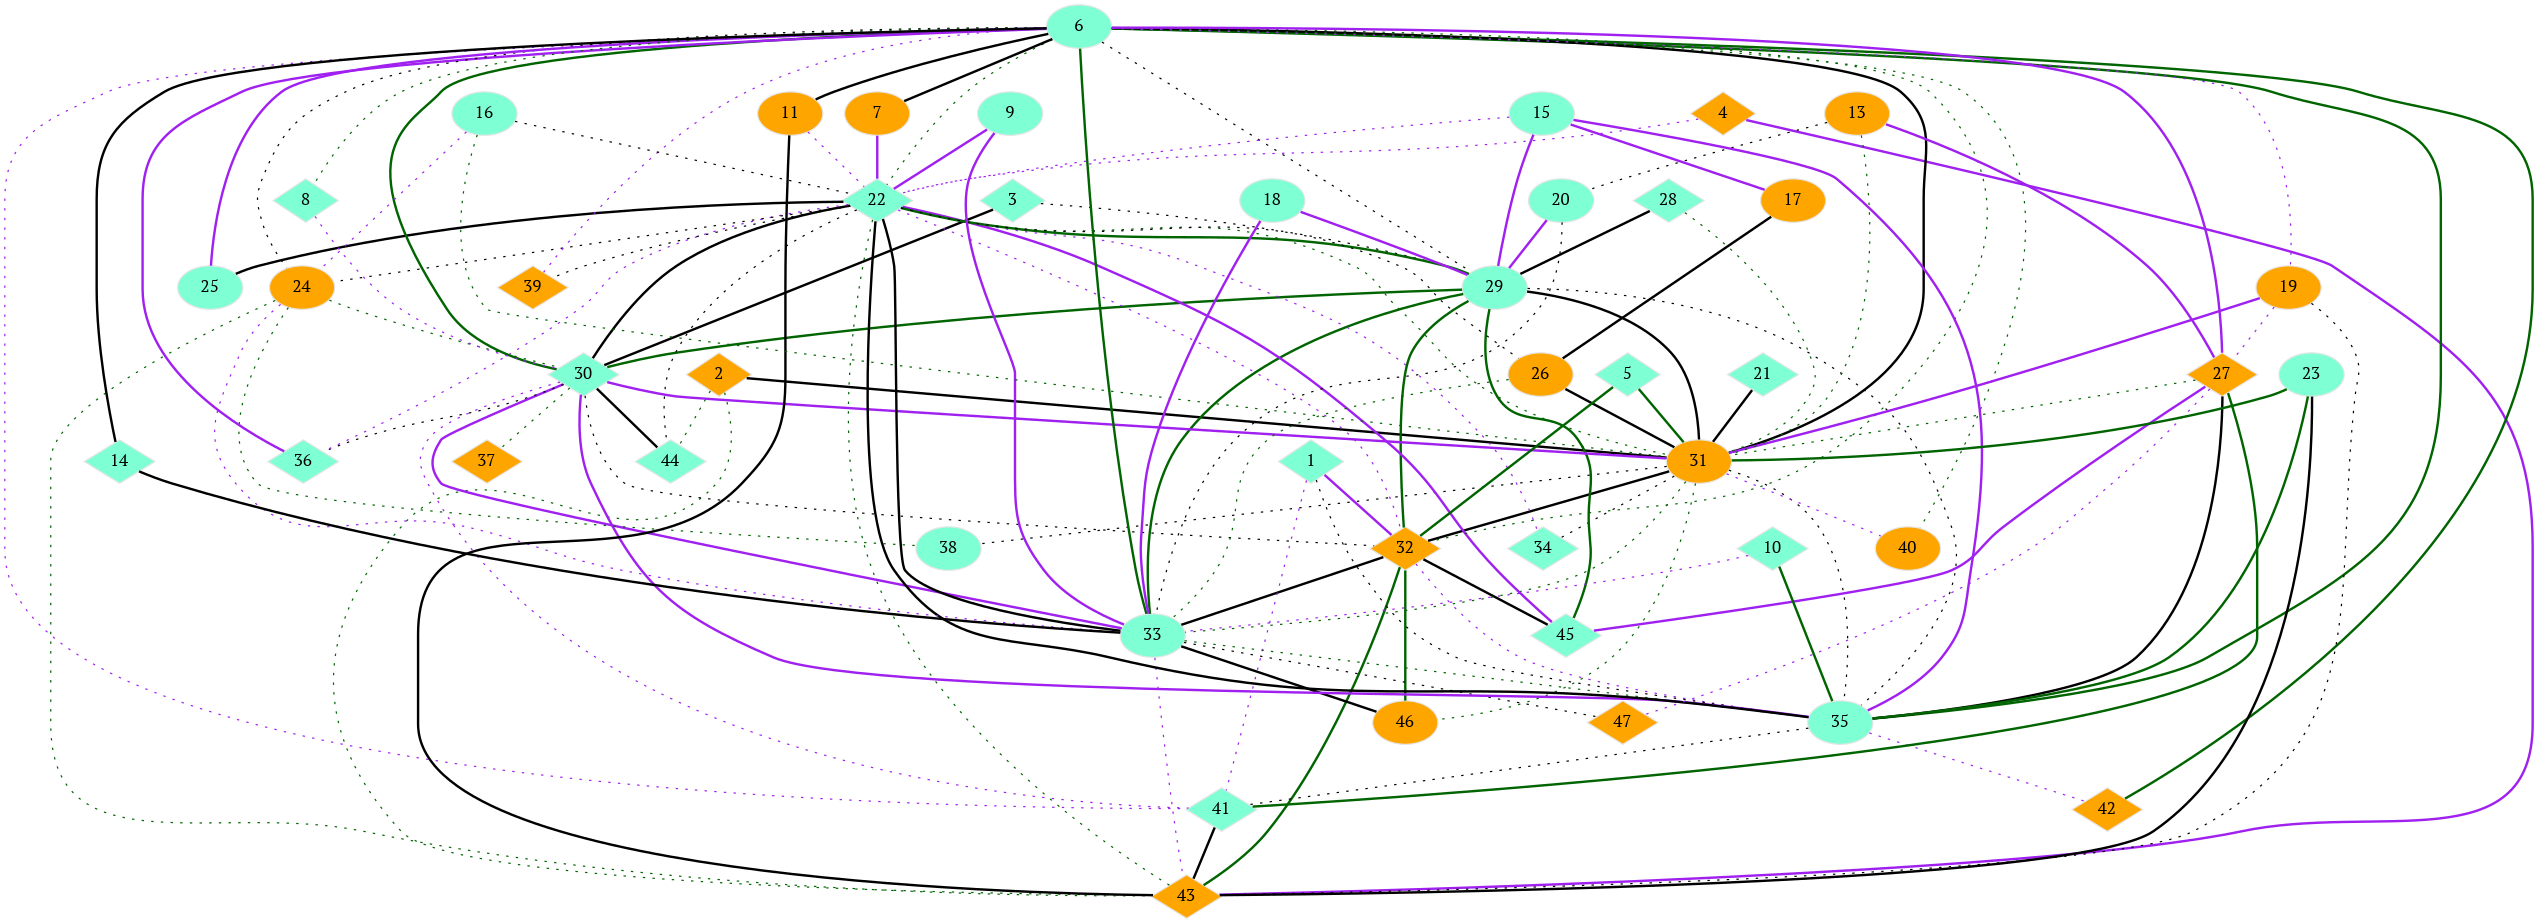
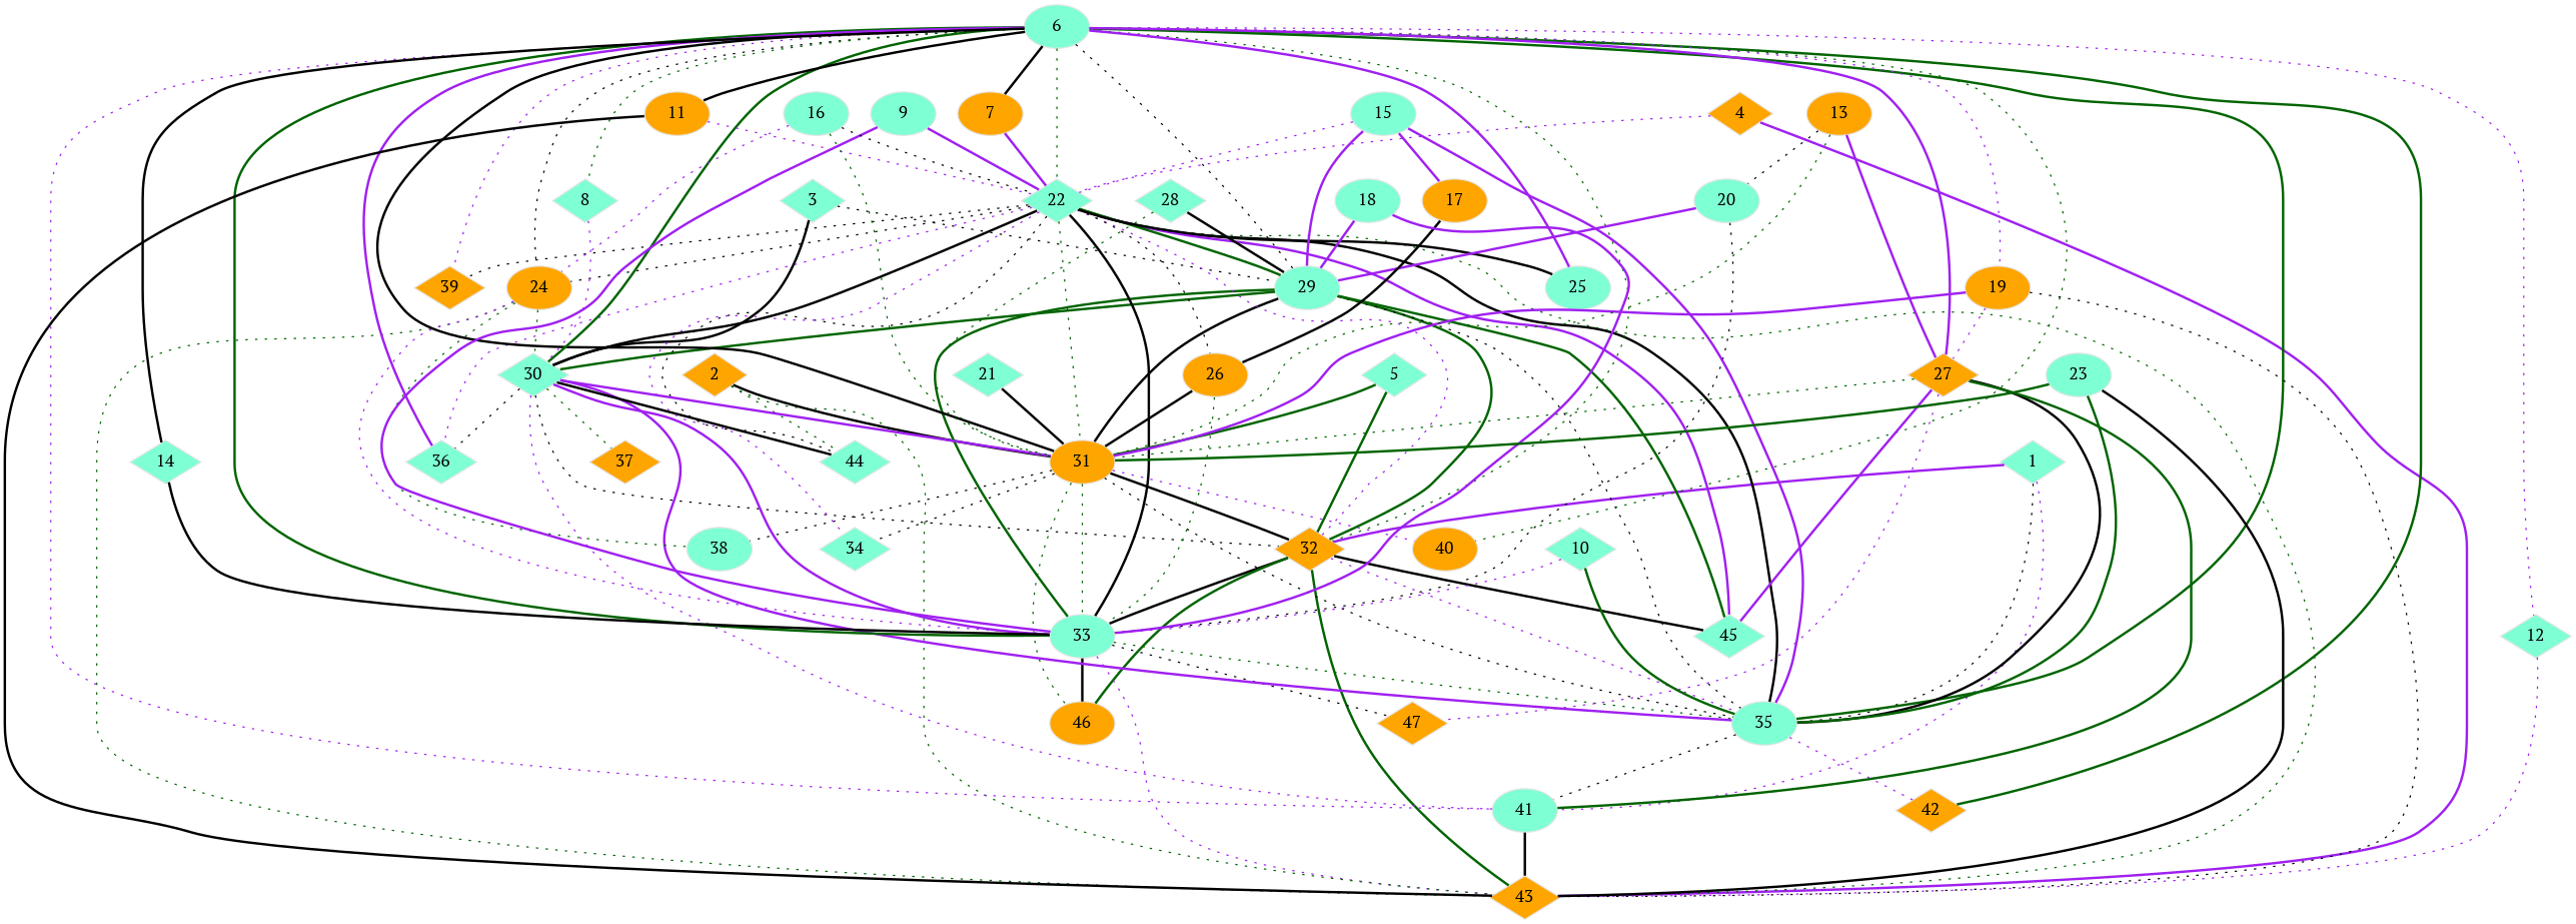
  graph {
    fontname="PT Serif"
    node [color=gray90 fillcolor=aquamarine fontname="PT Serif" shape=diamond style=filled]
    edge [color=black fontname="PT Serif" style=dotted weight=1.0]
    32 [fillcolor=orange]
    1
    35 [shape=ellipse]
-   41
+   41 [shape=ellipse]
    43 [fillcolor=orange]
    33 [shape=ellipse]
    45
    46 [fillcolor=orange shape=ellipse]
    42 [fillcolor=orange]
    2 [fillcolor=orange]
    31 [fillcolor=orange shape=ellipse]
    44
    40 [fillcolor=orange shape=ellipse]
    34
    38 [shape=ellipse]
    29 [shape=ellipse]
    3
    30
    36
    37 [fillcolor=orange]
    4 [fillcolor=orange]
    22
    24 [fillcolor=orange shape=ellipse]
    25 [shape=ellipse]
    39 [fillcolor=orange]
    26 [fillcolor=orange shape=ellipse]
    5
    6 [shape=ellipse]
    7 [fillcolor=orange shape=ellipse]
    8
    11 [fillcolor=orange shape=ellipse]
+   12
    14
    19 [fillcolor=orange shape=ellipse]
    27 [fillcolor=orange]
    47 [fillcolor=orange]
    9 [shape=ellipse]
    10
    13 [fillcolor=orange shape=ellipse]
    20 [shape=ellipse]
    15 [shape=ellipse]
    17 [fillcolor=orange shape=ellipse]
    16 [shape=ellipse]
    18 [shape=ellipse]
    21
    23 [shape=ellipse]
    28
    32 -- 35 [color=purple]
    32 -- 43 [color=darkgreen style=bold]
    32 -- 33 [style=bold]
    32 -- 45 [style=bold]
    32 -- 46 [color=darkgreen style=bold]
    1 -- 32 [color=purple style=bold]
    1 -- 35
    1 -- 41 [color=purple]
    35 -- 41
    35 -- 42 [color=purple]
    41 -- 43 [style=bold]
    33 -- 35 [color=darkgreen]
    33 -- 43 [color=purple]
    33 -- 46 [style=bold]
    33 -- 47
    2 -- 43 [color=darkgreen]
    2 -- 31 [style=bold]
    2 -- 44 [color=darkgreen]
    31 -- 32 [style=bold weight=3.0]
    31 -- 35 [weight=2.0]
    31 -- 33 [color=darkgreen weight=2.0]
    31 -- 46 [color=darkgreen]
    31 -- 40 [color=purple]
    31 -- 34 [weight=2.0]
    31 -- 38
    29 -- 32 [color=darkgreen style=bold]
    29 -- 35
    29 -- 33 [color=darkgreen style=bold weight=2.0]
    29 -- 45 [color=darkgreen style=bold]
    29 -- 31 [style=bold]
    29 -- 30 [color=darkgreen style=bold]
    3 -- 29
    3 -- 30 [style=bold]
    30 -- 32
    30 -- 35 [color=purple style=bold weight=2.0]
    30 -- 41 [color=purple]
    30 -- 33 [color=purple style=bold]
    30 -- 31 [color=purple style=bold]
    30 -- 44 [style=bold]
    30 -- 36
    30 -- 37 [color=darkgreen]
    4 -- 43 [color=purple style=bold]
    4 -- 22 [color=purple]
    22 -- 32 [color=purple weight=3.0]
    22 -- 35 [style=bold weight=2.0]
    22 -- 43 [color=darkgreen]
    22 -- 33 [style=bold weight=2.0]
    22 -- 45 [color=purple style=bold]
    22 -- 31 [color=darkgreen weight=2.0]
    22 -- 44
    22 -- 34 [color=purple weight=2.0]
    22 -- 29 [color=darkgreen style=bold weight=2.0]
    22 -- 30 [style=bold weight=3.0]
    22 -- 36 [color=purple weight=2.0]
    22 -- 24 [weight=2.0]
    22 -- 25 [style=bold]
    22 -- 39
    22 -- 26
    24 -- 43 [color=darkgreen]
    24 -- 33 [color=purple]
    24 -- 38 [color=darkgreen]
    24 -- 30 [color=darkgreen]
    26 -- 33 [color=darkgreen weight=2.0]
    26 -- 31 [style=bold]
    5 -- 32 [color=darkgreen style=bold]
    5 -- 31 [color=darkgreen style=bold]
    6 -- 32 [color=darkgreen weight=2.0]
    6 -- 35 [color=darkgreen style=bold weight=2.0]
    6 -- 41 [color=purple weight=2.0]
    6 -- 33 [color=darkgreen style=bold weight=3.0]
    6 -- 42 [color=darkgreen style=bold]
    6 -- 31 [style=bold weight=3.0]
    6 -- 40 [color=darkgreen]
    6 -- 29 [weight=3.0]
    6 -- 30 [color=darkgreen style=bold weight=2.0]
    6 -- 36 [color=purple style=bold]
    6 -- 22 [color=darkgreen weight=4.0]
    6 -- 24
    6 -- 25 [color=purple style=bold]
    6 -- 39 [color=purple]
    6 -- 7 [style=bold]
    6 -- 8 [color=darkgreen]
    6 -- 11 [style=bold]
+   6 -- 12 [color=purple]
    6 -- 14 [style=bold]
    6 -- 19 [color=purple]
    6 -- 27 [color=purple style=bold weight=2.0]
    7 -- 22 [color=purple style=bold]
    8 -- 30 [color=purple]
    11 -- 43 [style=bold]
    11 -- 22 [color=purple]
+   12 -- 43 [color=purple]
    14 -- 33 [style=bold]
    19 -- 43
    19 -- 31 [color=purple style=bold]
    19 -- 27 [color=purple]
    27 -- 35 [style=bold]
    27 -- 41 [color=darkgreen style=bold]
    27 -- 45 [color=purple style=bold]
    27 -- 31 [color=darkgreen]
    27 -- 47 [color=purple]
    9 -- 33 [color=purple style=bold]
    9 -- 22 [color=purple style=bold]
    10 -- 35 [color=darkgreen style=bold]
    10 -- 33 [color=purple]
    13 -- 31 [color=darkgreen]
    13 -- 27 [color=purple style=bold]
    13 -- 20
    20 -- 33
    20 -- 29 [color=purple style=bold]
    15 -- 35 [color=purple style=bold]
    15 -- 29 [color=purple style=bold]
    15 -- 22 [color=purple]
    15 -- 17 [color=purple style=bold]
    17 -- 26 [style=bold]
    16 -- 31 [color=darkgreen]
    16 -- 22
    16 -- 24 [color=purple]
    18 -- 33 [color=purple style=bold]
    18 -- 29 [color=purple style=bold]
    21 -- 31 [style=bold weight=2.0]
    23 -- 35 [color=darkgreen style=bold]
    23 -- 43 [style=bold]
    23 -- 31 [color=darkgreen style=bold weight=3.0]
    28 -- 31 [color=darkgreen]
    28 -- 29 [style=bold]
  }
